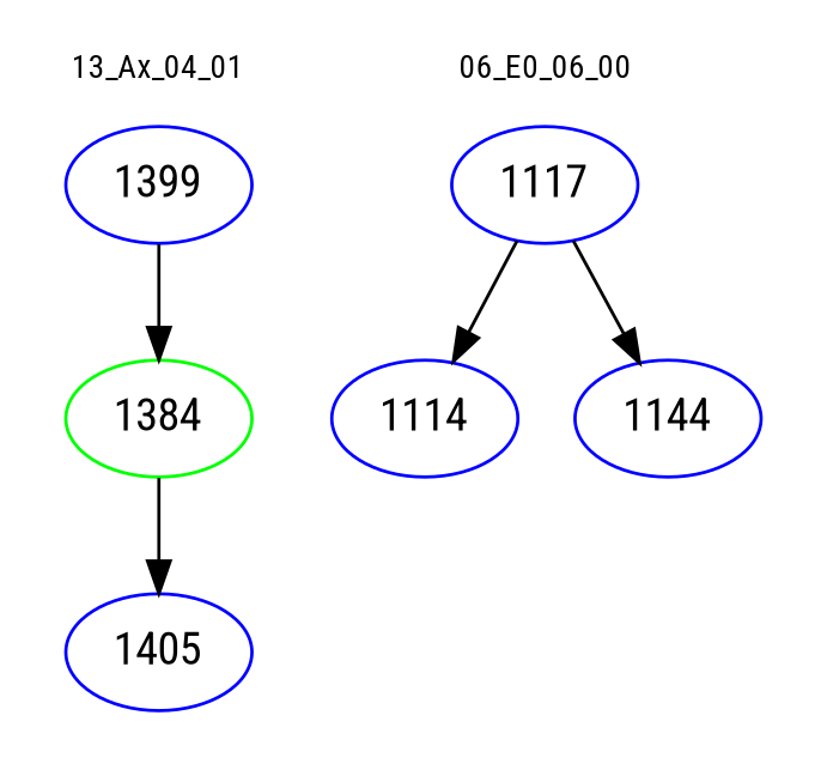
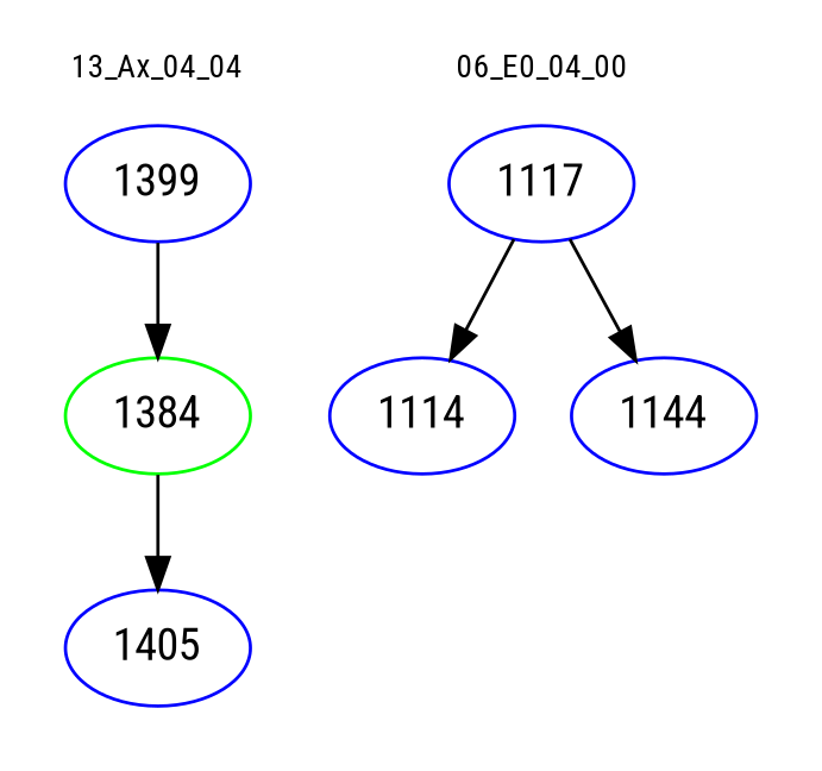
  digraph {
    fontname="Roboto Condensed"
    node [color=blue fontname="Roboto Condensed"]
    edge [color=black fontname="Roboto Condensed"]
    n1 [label=1399]
    n2 [color=green label=1384]
    n3 [label=1405]
    n4 [label=1117]
    n5 [label=1114]
    n6 [label=1144]
    subgraph cluster_1 {
      color=white
      fontsize=10
-     label="13_Ax_04_01"
+     label="13_Ax_04_04"
      n1
      n2
      n3
    }
    subgraph cluster_2 {
      color=white
      fontsize=10
-     label="06_E0_06_00"
+     label="06_E0_04_00"
      n4
      n5
      n6
    }
    n1 -> n2
    n2 -> n3
    n4 -> n5
    n4 -> n6
  }
